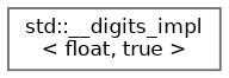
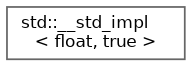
  digraph {
    rankdir=LR
-   n1 [color=grey40 fillcolor=white fontname=Helvetica fontsize=10 height=0.2 label="std::__digits_impl\l\< float, true \>" shape=box style=filled width=0.4]
+   n1 [color=grey40 fillcolor=white fontname=Helvetica fontsize=10 height=0.2 label="std::__std_impl\l\< float, true \>" shape=box style=filled width=0.4]
  }
